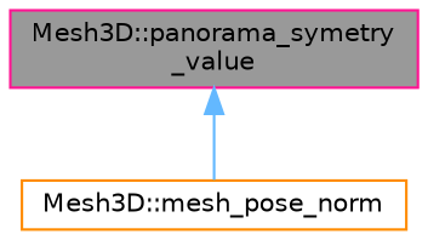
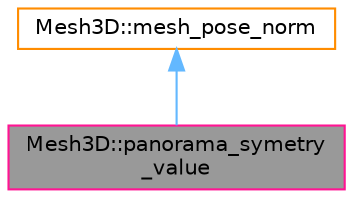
  digraph {
    rankdir=TB
    node [fontname=Helvetica fontsize=10 shape=box style=filled]
    n1 [color=deeppink fillcolor=grey60 fontcolor=black height=0.2 label="Mesh3D::panorama_symetry\l_value" width=0.4]
    n2 [color=darkorange fillcolor=white height=0.2 label="Mesh3D::mesh_pose_norm" width=0.4]
-   n1 -> n2 [color=steelblue1 dir=back fontname=Helvetica fontsize=10 labelfontname=Helvetica labelfontsize=10 style=solid]
+   n2 -> n1 [color=steelblue1 dir=back fontname=Helvetica fontsize=10 labelfontname=Helvetica labelfontsize=10 style=solid]
  }
